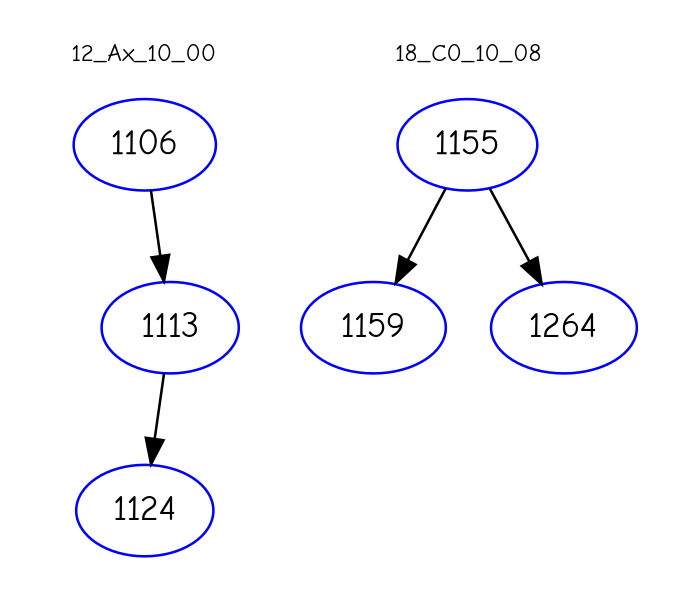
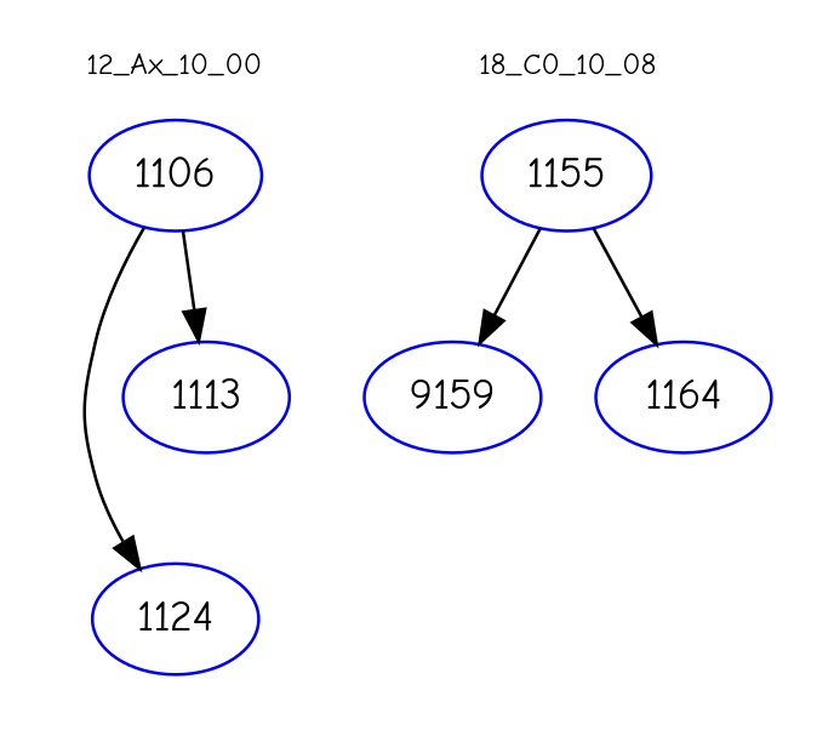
  digraph {
    fontname="Comic Neue"
    node [color=blue fontname="Comic Neue"]
    edge [color=black fontname="Comic Neue"]
    n1 [label=1106]
    n2 [label=1124]
    n3 [label=1113]
    n4 [label=1155]
-   n5 [label=1159]
-   n6 [label=1264]
+   n5 [label=9159]
+   n6 [label=1164]
    subgraph cluster_1 {
      color=white
      fontsize=10
      label="12_Ax_10_00"
      n1
      n2
      n3
    }
    subgraph cluster_2 {
      color=white
      fontsize=10
      label="18_C0_10_08"
      n4
      n5
      n6
    }
-   n3 -> n2
+   n1 -> n2
    n1 -> n3
    n4 -> n5
    n4 -> n6
  }
